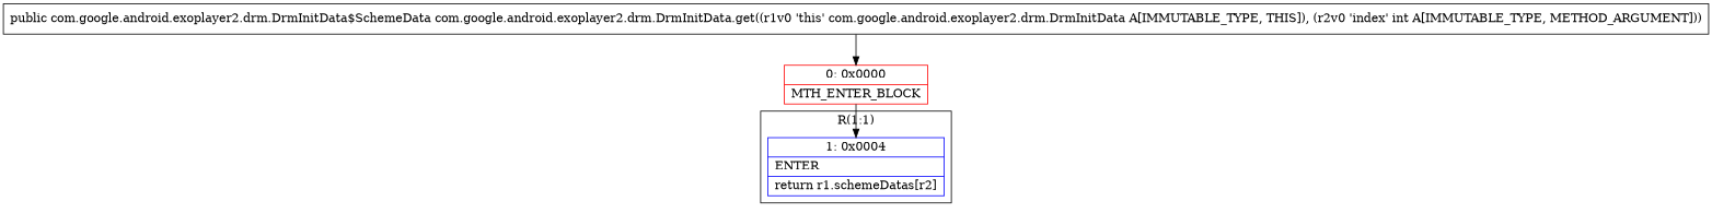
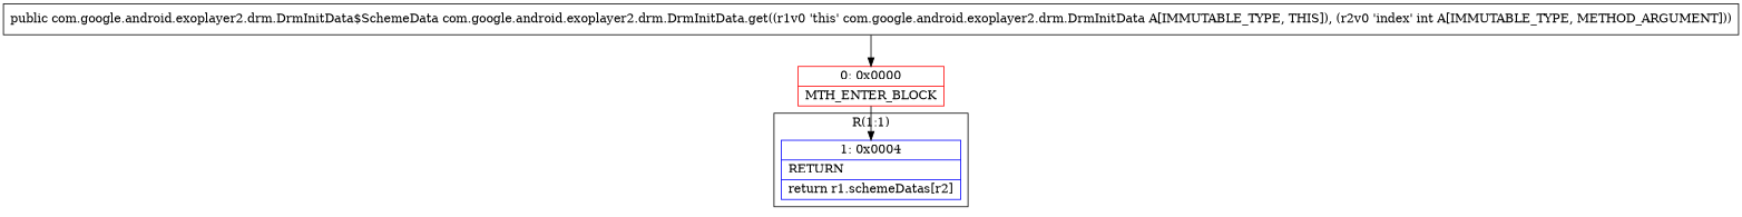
  digraph {
    fontname="DejaVu Serif"
    node [shape=record fontname="DejaVu Serif"]
    edge [fontname="DejaVu Serif"]
-   n1 [color=blue label="{1\:\ 0x0004|ENTER\l|return r1.schemeDatas[r2]\l}"]
+   n1 [color=blue label="{1\:\ 0x0004|RETURN\l|return r1.schemeDatas[r2]\l}"]
    n2 [color=red label="{0\:\ 0x0000|MTH_ENTER_BLOCK\l}"]
    n3 [label="{public com.google.android.exoplayer2.drm.DrmInitData$SchemeData com.google.android.exoplayer2.drm.DrmInitData.get((r1v0 'this' com.google.android.exoplayer2.drm.DrmInitData A[IMMUTABLE_TYPE, THIS]), (r2v0 'index' int A[IMMUTABLE_TYPE, METHOD_ARGUMENT])) }"]
    subgraph cluster_1 {
      label="R(1:1)"
      n1
    }
    n2 -> n1
    n3 -> n2
  }
